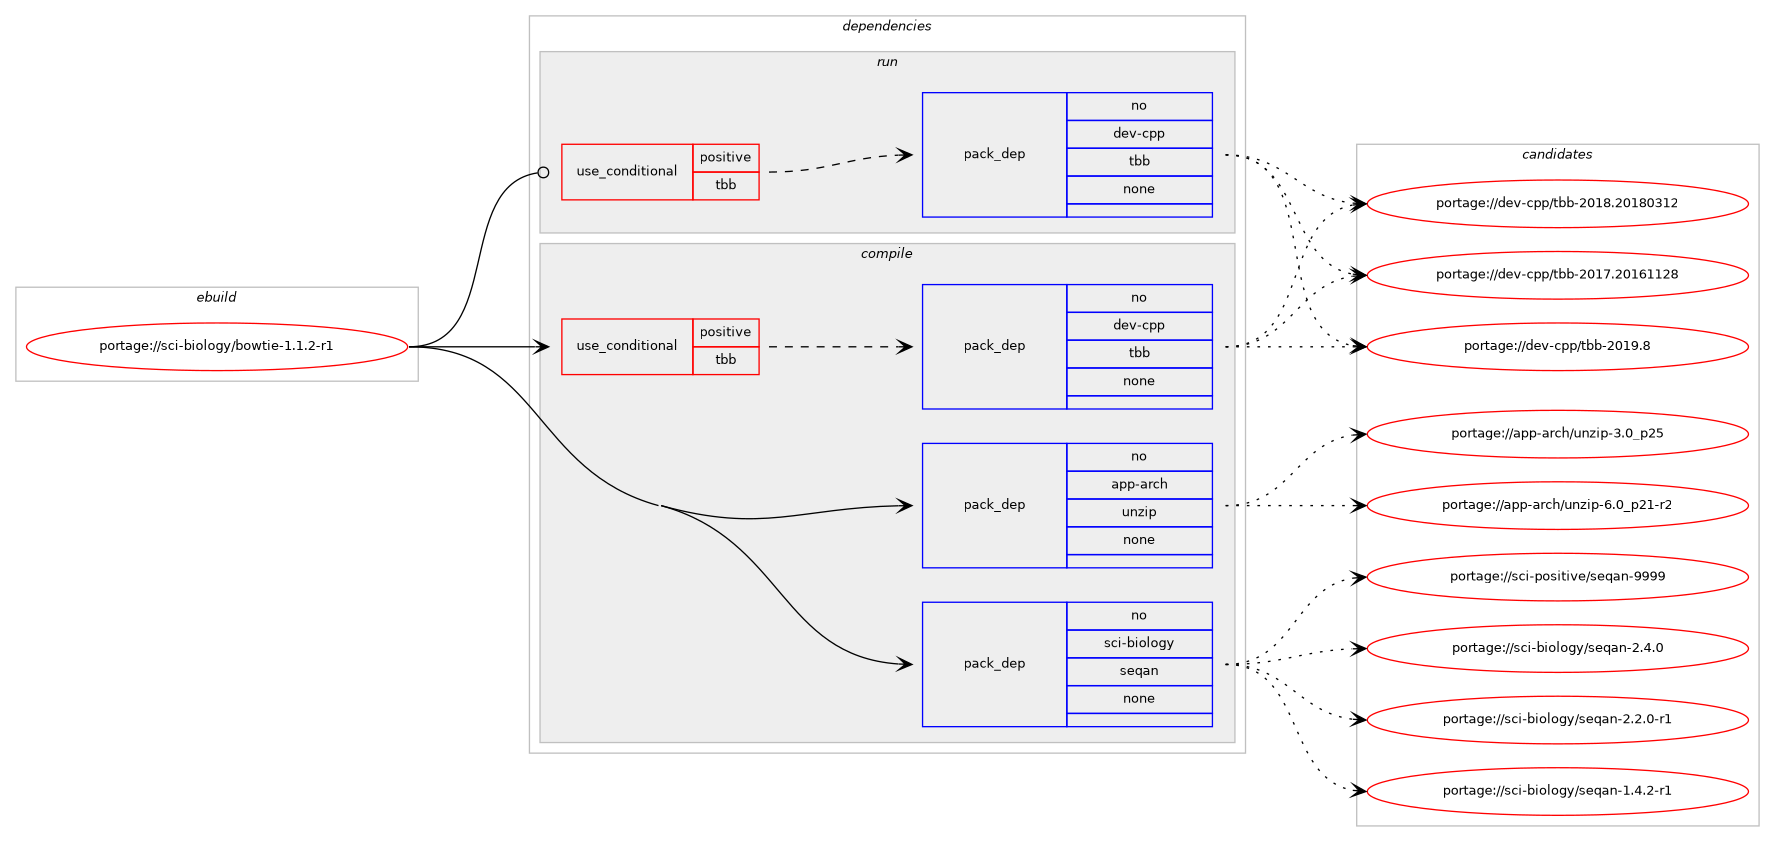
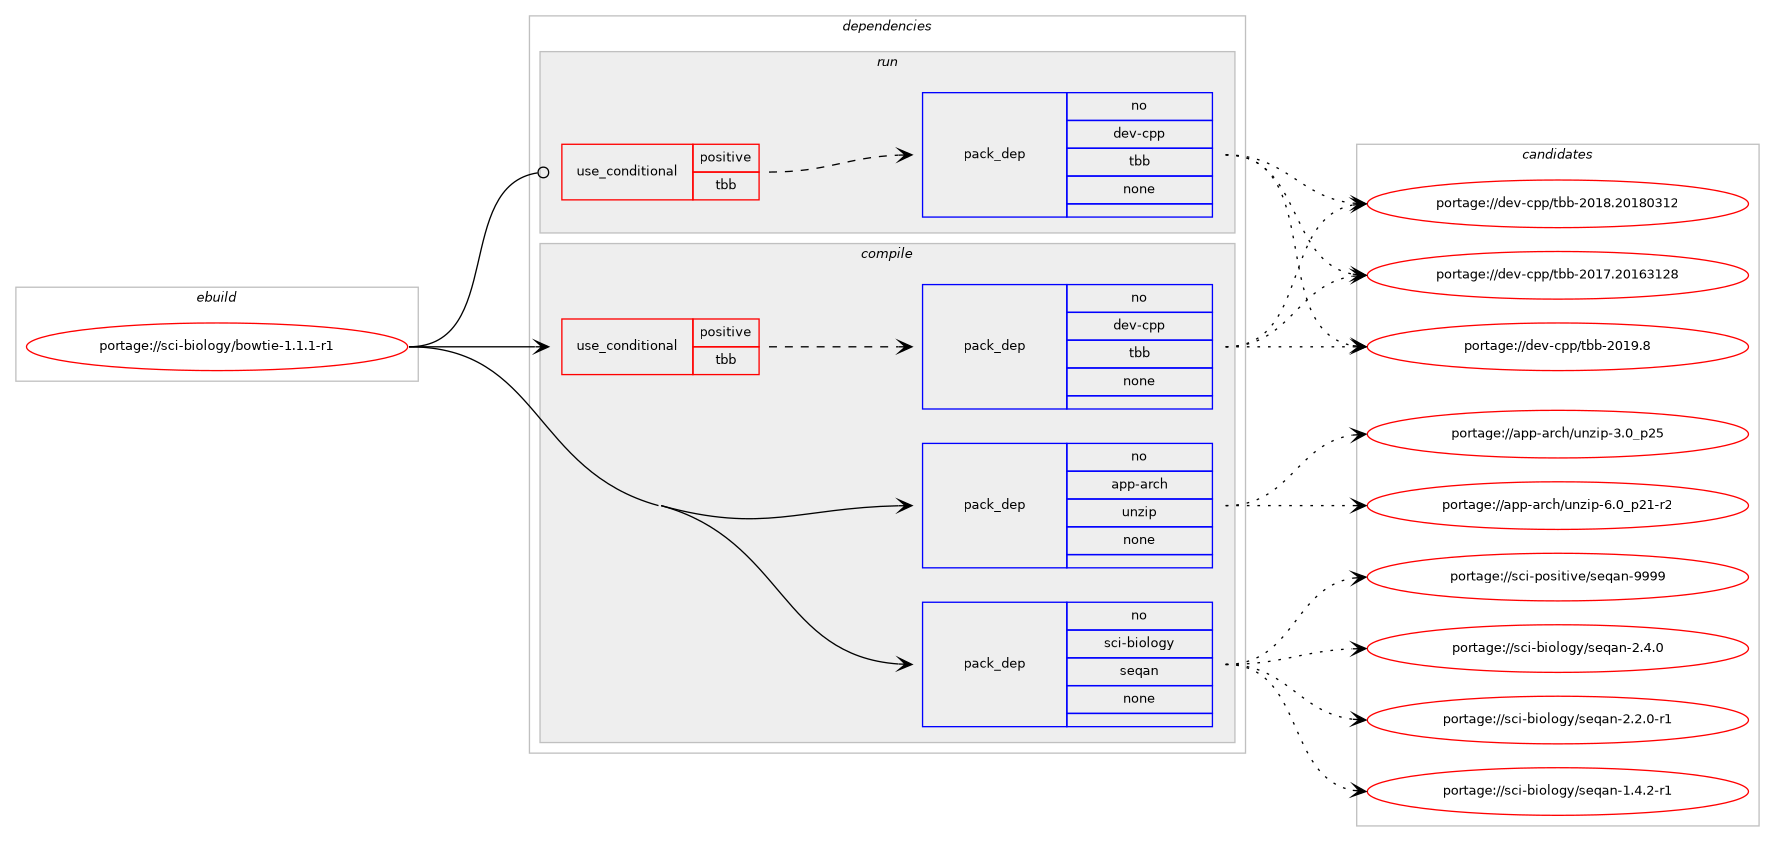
  digraph {
    compound=true
    concentrate=true
    fontname=Helvetica
    fontsize=10
    newrank=true
    rankdir=LR
    ranksep=1.5
    node [color=red fontname=Helvetica fontsize=10]
    edge [arrowhead=vee headport=w style=dotted tailport=e weight=100]
-   n1 [label="portage://sci-biology/bowtie-1.1.2-r1" width=4]
+   n1 [label="portage://sci-biology/bowtie-1.1.1-r1" width=4]
    n2 [color=blue label=<<TABLE BORDER="0" CELLBORDER="1" CELLSPACING="0" CELLPADDING="4" WIDTH="220"><TR><TD ROWSPAN="6" CELLPADDING="30">pack_dep</TD></TR><TR><TD WIDTH="110">no</TD></TR><TR><TD>dev-cpp</TD></TR><TR><TD>tbb</TD></TR><TR><TD>none</TD></TR><TR><TD></TD></TR></TABLE>> shape=none]
    n3 [label=<<TABLE BORDER="0" CELLBORDER="1" CELLSPACING="0" CELLPADDING="4"><TR><TD ROWSPAN="3" CELLPADDING="10">use_conditional</TD></TR><TR><TD>positive</TD></TR><TR><TD>tbb</TD></TR></TABLE>> shape=none]
    n4 [color=blue label=<<TABLE BORDER="0" CELLBORDER="1" CELLSPACING="0" CELLPADDING="4" WIDTH="220"><TR><TD ROWSPAN="6" CELLPADDING="30">pack_dep</TD></TR><TR><TD WIDTH="110">no</TD></TR><TR><TD>app-arch</TD></TR><TR><TD>unzip</TD></TR><TR><TD>none</TD></TR><TR><TD></TD></TR></TABLE>> shape=none]
    n5 [color=blue label=<<TABLE BORDER="0" CELLBORDER="1" CELLSPACING="0" CELLPADDING="4" WIDTH="220"><TR><TD ROWSPAN="6" CELLPADDING="30">pack_dep</TD></TR><TR><TD WIDTH="110">no</TD></TR><TR><TD>sci-biology</TD></TR><TR><TD>seqan</TD></TR><TR><TD>none</TD></TR><TR><TD></TD></TR></TABLE>> shape=none]
    n6 [color=blue label=<<TABLE BORDER="0" CELLBORDER="1" CELLSPACING="0" CELLPADDING="4" WIDTH="220"><TR><TD ROWSPAN="6" CELLPADDING="30">pack_dep</TD></TR><TR><TD WIDTH="110">no</TD></TR><TR><TD>dev-cpp</TD></TR><TR><TD>tbb</TD></TR><TR><TD>none</TD></TR><TR><TD></TD></TR></TABLE>> shape=none]
    n7 [label=<<TABLE BORDER="0" CELLBORDER="1" CELLSPACING="0" CELLPADDING="4"><TR><TD ROWSPAN="3" CELLPADDING="10">use_conditional</TD></TR><TR><TD>positive</TD></TR><TR><TD>tbb</TD></TR></TABLE>> shape=none]
    n8 [label="portage://dev-cpp/tbb-2019.8" width=4]
    n9 [label="portage://dev-cpp/tbb-2018.20180312" width=4]
-   n10 [label="portage://dev-cpp/tbb-2017.20161128" width=4]
+   n10 [label="portage://dev-cpp/tbb-2017.20163128" width=4]
    n11 [label="portage://app-arch/unzip-3.0_p25" width=4]
    n12 [label="portage://app-arch/unzip-6.0_p21-r2" width=4]
    n13 [label="portage://sci-positive/seqan-9999" width=4]
    n14 [label="portage://sci-biology/seqan-2.4.0" width=4]
    n15 [label="portage://sci-biology/seqan-2.2.0-r1" width=4]
    n16 [label="portage://sci-biology/seqan-1.4.2-r1" width=4]
    subgraph cluster_1 {
      color=gray
      label=<<i>ebuild</i>>
      rank=same
      n1
    }
    subgraph cluster_2 {
      color=gray
      label=<<i>dependencies</i>>
      subgraph cluster_3 {
        color=gray
        fillcolor="#eeeeee"
        label=<<i>compile</i>>
        style=filled
        subgraph sub_4 {
          color=gray
          fillcolor="#eeeeee"
          label=<<i>compile</i>>
          style=filled
          n3
          subgraph sub_5 {
            color=gray
            fillcolor="#eeeeee"
            label=<<i>compile</i>>
            style=filled
            n2
          }
        }
        subgraph sub_6 {
          color=gray
          fillcolor="#eeeeee"
          label=<<i>compile</i>>
          style=filled
          n4
        }
        subgraph sub_7 {
          color=gray
          fillcolor="#eeeeee"
          label=<<i>compile</i>>
          style=filled
          n5
        }
      }
      subgraph cluster_8 {
        color=gray
        fillcolor="#eeeeee"
        label=<<i>compile and run</i>>
        style=filled
      }
      subgraph cluster_9 {
        color=gray
        fillcolor="#eeeeee"
        label=<<i>run</i>>
        style=filled
        subgraph sub_10 {
          color=gray
          fillcolor="#eeeeee"
          label=<<i>run</i>>
          style=filled
          n7
          subgraph sub_11 {
            color=gray
            fillcolor="#eeeeee"
            label=<<i>run</i>>
            style=filled
            n6
          }
        }
      }
    }
    subgraph cluster_12 {
      color=gray
      label=<<i>candidates</i>>
      rank=same
      subgraph sub_13 {
        color=black
        label=<<i>candidates</i>>
        nodesep=1
        rank=same
        n8
        n9
        n10
      }
      subgraph sub_14 {
        color=black
        label=<<i>candidates</i>>
        nodesep=1
        rank=same
        n11
        n12
      }
      subgraph sub_15 {
        color=black
        label=<<i>candidates</i>>
        nodesep=1
        rank=same
        n13
        n14
        n15
        n16
      }
      subgraph sub_16 {
        color=black
        label=<<i>candidates</i>>
        nodesep=1
        rank=same
        n8
        n9
        n10
      }
    }
    n1 -> n3 [style=solid weight=20]
    n1 -> n4 [style=solid weight=20]
    n1 -> n5 [style=solid weight=20]
    n1 -> n7 [arrowhead=odot style=solid weight=20]
    n2 -> n8
    n2 -> n9
    n2 -> n10
    n3 -> n2 [style=dashed weight=20]
    n4 -> n11
    n4 -> n12
    n5 -> n13
    n5 -> n14
    n5 -> n15
    n5 -> n16
    n6 -> n8
    n6 -> n9
    n6 -> n10
    n7 -> n6 [style=dashed weight=20]
  }
